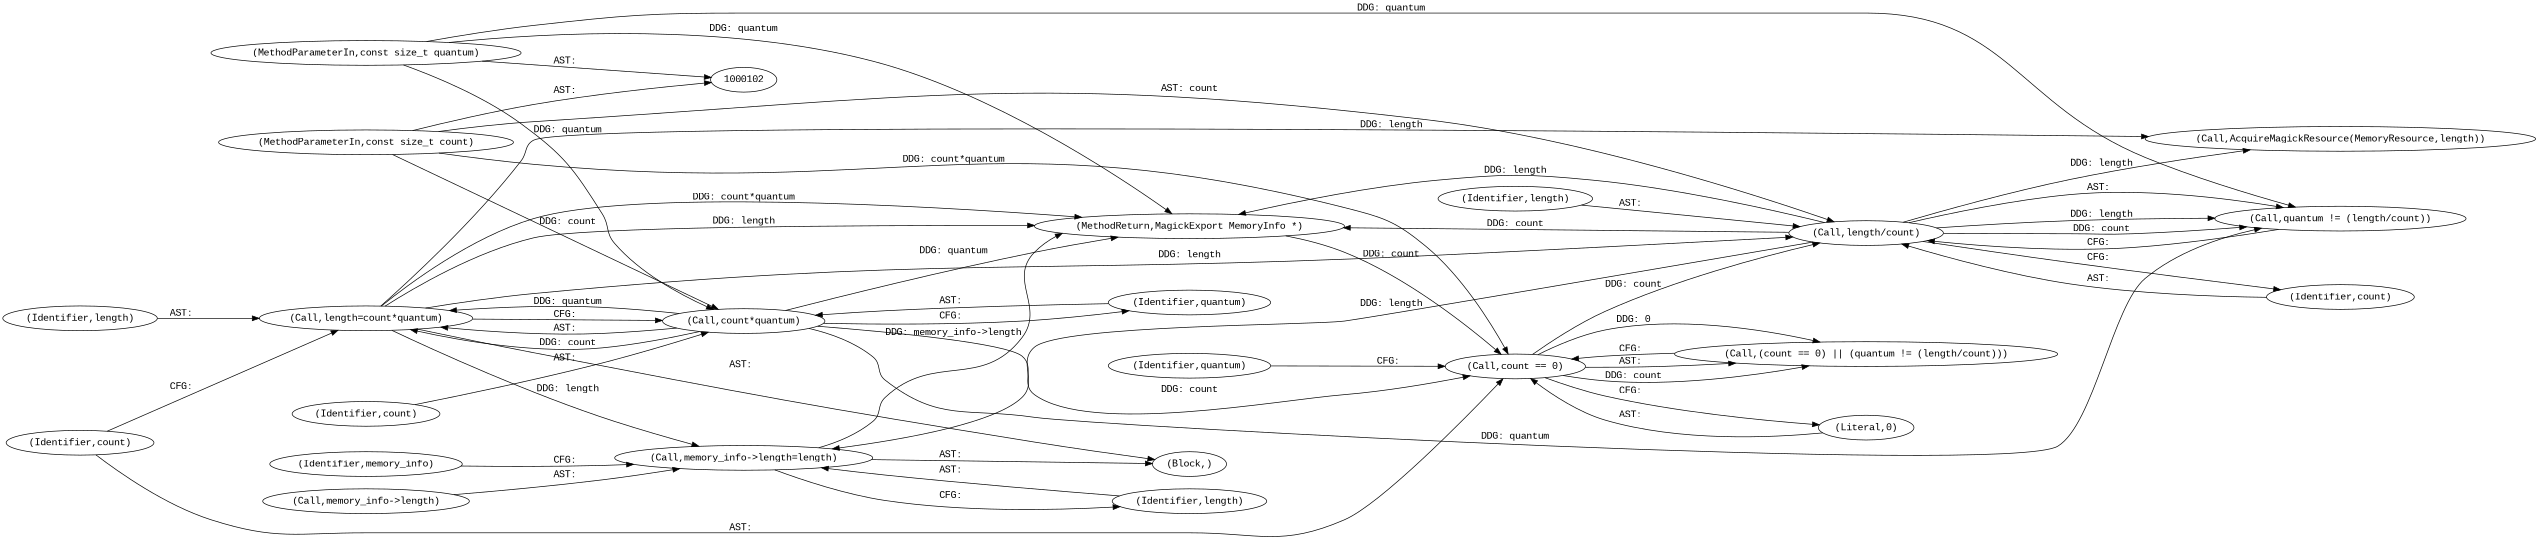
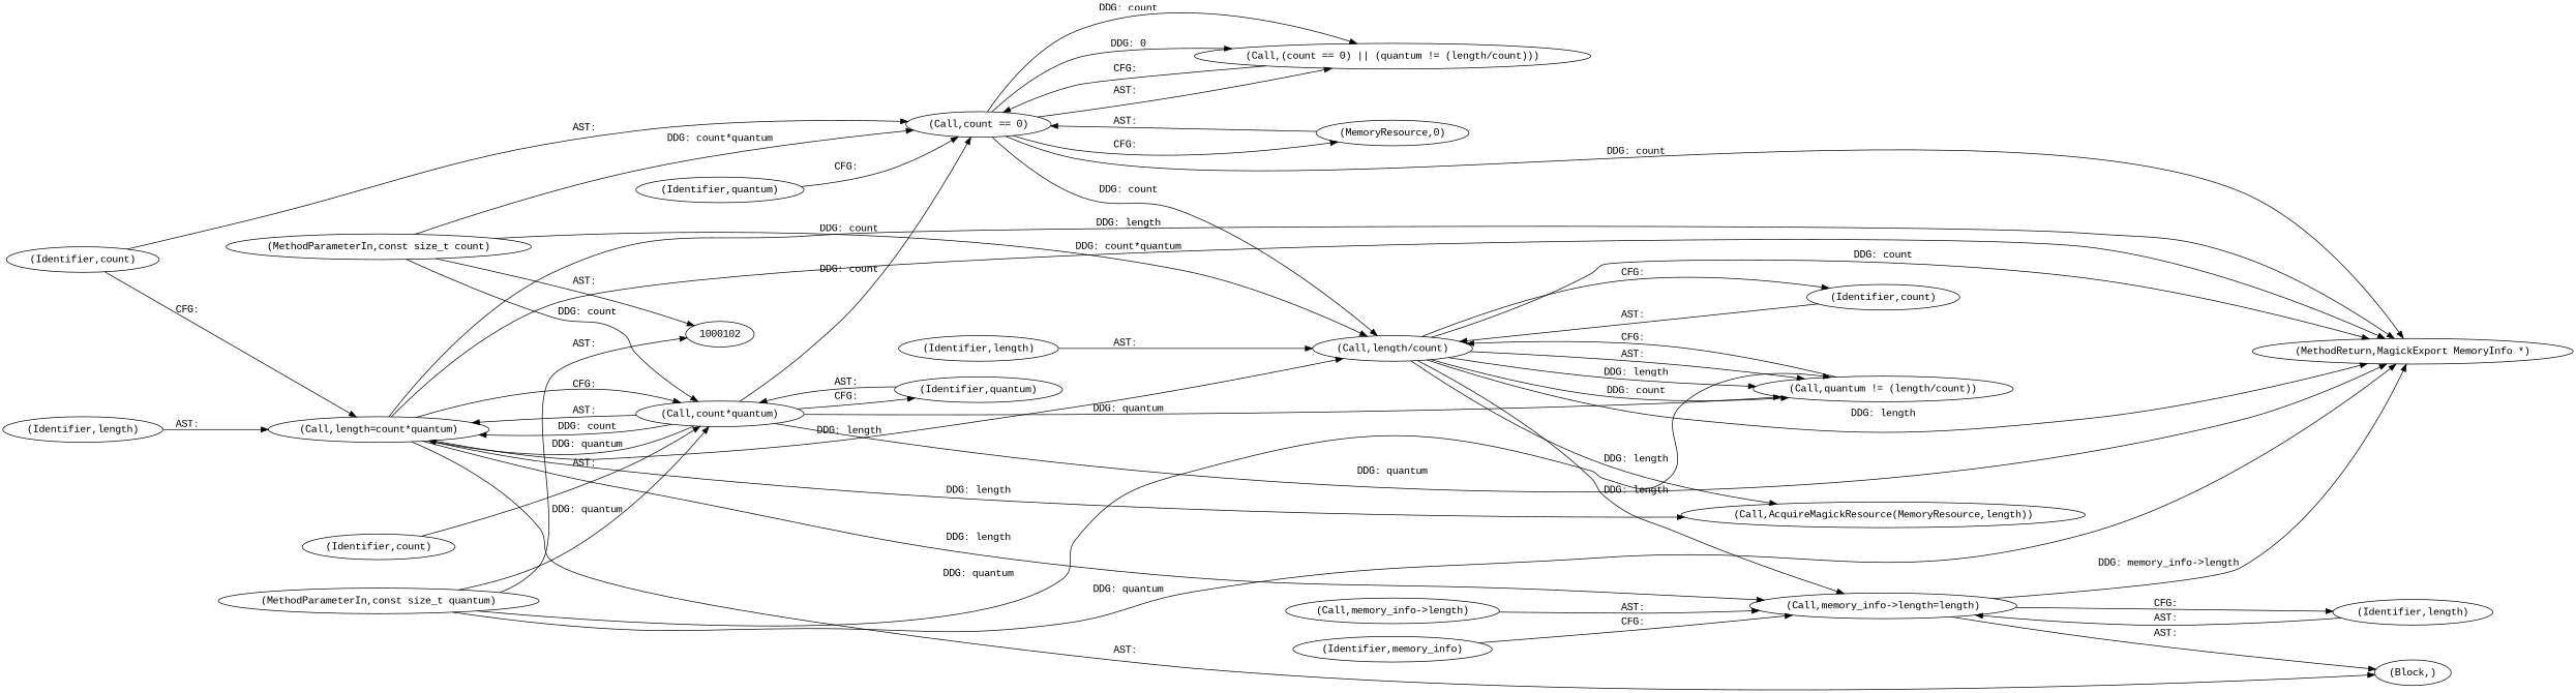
  digraph {
    fontname="Liberation Mono"
    rankdir=LR
    node [fontname="Liberation Mono"]
    edge [fontname="Liberation Mono"]
    n1 [label="(Call,memory_info->length=length)"]
    n2 [label="(MethodReturn,MagickExport MemoryInfo *)"]
    n3 [label="(Identifier,length)"]
    n4 [label="(Block,)"]
    n5 [label="(Call,length/count)"]
    n6 [label="(Call,AcquireMagickResource(MemoryResource,length))"]
    n7 [label="(Call,quantum != (length/count))"]
    n8 [label="(Identifier,count)"]
    n9 [label="(Call,length=count*quantum)"]
    n10 [label="(Call,count*quantum)"]
    n11 [label="(Call,count == 0)"]
    n12 [label="(Identifier,quantum)"]
-   n13 [label="(Literal,0)"]
+   n13 [label="(MemoryResource,0)"]
    n14 [label="(Call,(count == 0) || (quantum != (length/count)))"]
    n15 [label="(MethodParameterIn,const size_t count)"]
    1000102
    n17 [label="(MethodParameterIn,const size_t quantum)"]
    n18 [label="(Identifier,count)"]
    n19 [label="(Identifier,length)"]
    n20 [label="(Identifier,count)"]
    n21 [label="(Identifier,quantum)"]
    n22 [label="(Call,memory_info->length)"]
    n23 [label="(Identifier,memory_info)"]
    n24 [label="(Identifier,length)"]
    n1 -> n2 [label="DDG: memory_info->length"]
    n1 -> n3 [label="CFG: "]
    n1 -> n4 [label="AST: "]
    n3 -> n1 [label="AST: "]
    n5 -> n1 [label="DDG: length"]
    n5 -> n2 [label="DDG: length"]
    n5 -> n2 [label="DDG: count"]
    n5 -> n6 [label="DDG: length"]
    n5 -> n7 [label="AST: "]
    n5 -> n7 [label="DDG: length"]
    n5 -> n7 [label="DDG: count"]
    n5 -> n8 [label="CFG: "]
    n7 -> n5 [label="CFG: "]
    n8 -> n5 [label="AST: "]
    n9 -> n1 [label="DDG: length"]
    n9 -> n2 [label="DDG: count*quantum"]
    n9 -> n2 [label="DDG: length"]
    n9 -> n4 [label="AST: "]
    n9 -> n5 [label="DDG: length"]
    n9 -> n6 [label="DDG: length"]
    n9 -> n10 [label="CFG: "]
    n10 -> n2 [label="DDG: quantum"]
    n10 -> n7 [label="DDG: quantum"]
    n10 -> n9 [label="AST: "]
    n10 -> n9 [label="DDG: count"]
    n10 -> n9 [label="DDG: quantum"]
    n10 -> n11 [label="DDG: count"]
    n10 -> n12 [label="CFG: "]
-   n2 -> n11 [label="DDG: count"]
+   n11 -> n2 [label="DDG: count"]
    n11 -> n5 [label="DDG: count"]
    n11 -> n13 [label="CFG: "]
    n11 -> n14 [label="AST: "]
    n11 -> n14 [label="DDG: count"]
    n11 -> n14 [label="DDG: 0"]
    n12 -> n10 [label="AST: "]
    n13 -> n11 [label="AST: "]
    n14 -> n11 [label="CFG: "]
-   n15 -> n5 [label="AST: count"]
+   n15 -> n5 [label="DDG: count"]
    n15 -> n10 [label="DDG: count"]
    n15 -> n11 [label="DDG: count*quantum"]
    n15 -> 1000102 [label="AST: "]
    n17 -> n2 [label="DDG: quantum"]
    n17 -> n7 [label="DDG: quantum"]
    n17 -> n10 [label="DDG: quantum"]
    n17 -> 1000102 [label="AST: "]
    n18 -> n9 [label="CFG: "]
    n18 -> n11 [label="AST: "]
    n19 -> n9 [label="AST: "]
    n20 -> n10 [label="AST: "]
    n21 -> n11 [label="CFG: "]
    n22 -> n1 [label="AST: "]
    n23 -> n1 [label="CFG: "]
    n24 -> n5 [label="AST: "]
  }
